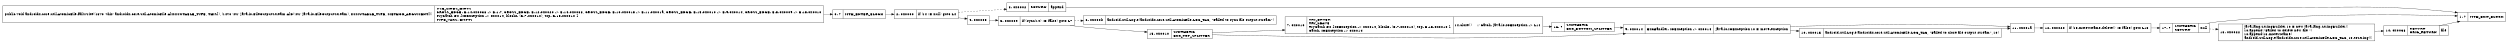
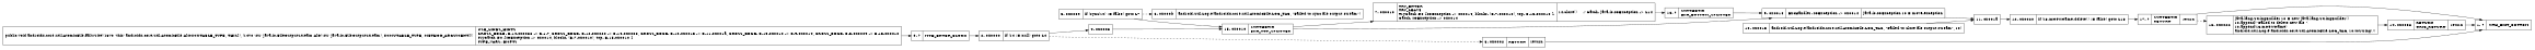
  digraph {
    rankdir=LR
    node [shape=record]
    n1 [label="{0\:\ ?|MTH_ENTER_BLOCK\l}"]
    n2 [label="{2\:\ 0x0000|if (r4 != null) goto L4\l}"]
-   n3 [label="{3\:\ 0x0002|RETURN\l|append\l}"]
+   n3 [label="{3\:\ 0x0002|RETURN\l|return\l}"]
    n4 [label="{4\:\ 0x0003}"]
-   n5 [label="{1\:\ ?|MTH_EXIT_BLOCK\l}"]
+   n5 [label="{1\:\ ?|MTH_EXIT_BOTTOM\l}"]
    n6 [label="{5\:\ 0x0009|if (sync(r4) != false) goto L7\l}"]
    n7 [label="{6\:\ 0x000b|android.util.Log.e(androidx.core.util.AtomicFile.LOG_TAG, \"Failed to sync file output stream\")\l}"]
    n8 [label="{15\:\ 0x0010|SYNTHETIC\lEXC_TOP_SPLITTER\l}"]
    n9 [label="{7\:\ 0x0010|TRY_ENTER\lTRY_LEAVE\lTryCatch #0 \{IOException \-\> 0x0014, blocks: (B:7:0x0010), top: B:15:0x0010 \}\lCatch: IOException \-\> 0x0014\l|r4.close()     \/\/ Catch: java.io.IOException \-\> L14\l}"]
    n10 [label="{9\:\ 0x0014|ExcHandler: IOException \-\> 0x0014\l|java.io.IOException r0 = move\-exception\l}"]
    n11 [label="{16\:\ ?|SYNTHETIC\lEXC_BOTTOM_SPLITTER\l}"]
    n12 [label="{11\:\ 0x001a}"]
    n13 [label="{10\:\ 0x0015|android.util.Log.e(androidx.core.util.AtomicFile.LOG_TAG, \"Failed to close file output stream\", r0)\l}"]
    n14 [label="{12\:\ 0x0020|if (r3.mNewName.delete() != false) goto L13\l}"]
-   n15 [label="{17\:\ ?|SYNTHETIC\lRETURN\l|null\l}"]
+   n15 [label="{17\:\ ?|SYNTHETIC\lRETURN\l|return\l}"]
    n16 [label="{13\:\ 0x0022|java.lang.StringBuilder r0 = new java.lang.StringBuilder()\lr0.append(\"Failed to delete new file \")\lr0.append(r3.mNewName)\landroid.util.Log.e(androidx.core.util.AtomicFile.LOG_TAG, r0.toString())\l}"]
-   n17 [label="{14\:\ 0x0038|RETURN\lORIG_RETURN\l|file\l}"]
+   n17 [label="{14\:\ 0x0038|RETURN\lORIG_RETURN\l|return\l}"]
    n18 [label="{public void androidx.core.util.AtomicFile.failWrite((r3v0 'this' androidx.core.util.AtomicFile A[IMMUTABLE_TYPE, THIS]), (r4v0 'str' java.io.FileOutputStream A[D('str' java.io.FileOutputStream), IMMUTABLE_TYPE, METHOD_ARGUMENT]))  | USE_LINES_HINTS\lCROSS_EDGE: B:14:0x0038 \-\> B:1:?, CROSS_EDGE: B:12:0x0020 \-\> B:14:0x0038, CROSS_EDGE: B:10:0x0015 \-\> B:11:0x001a, CROSS_EDGE: B:15:0x0010 \-\> B:9:0x0014, CROSS_EDGE: B:5:0x0009 \-\> B:15:0x0010\lTryCatch #0 \{IOException \-\> 0x0014, blocks: (B:7:0x0010), top: B:15:0x0010 \}\lTYPE_VARS: EMPTY\l}"]
    n1 -> n2
    n2 -> n3 [style=dashed]
    n2 -> n4
    n3 -> n5
-   n4 -> n6
+   n4 -> n8
    n6 -> n7 [style=dashed]
    n6 -> n8
    n8 -> n9
    n8 -> n10
    n9 -> n11
    n10 -> n12
-   n10 -> n13
    n11 -> n10
    n12 -> n14
    n13 -> n12
    n14 -> n15
    n15 -> n5
    n15 -> n16 [style=dashed]
    n16 -> n17
    n17 -> n5
    n18 -> n1
  }
